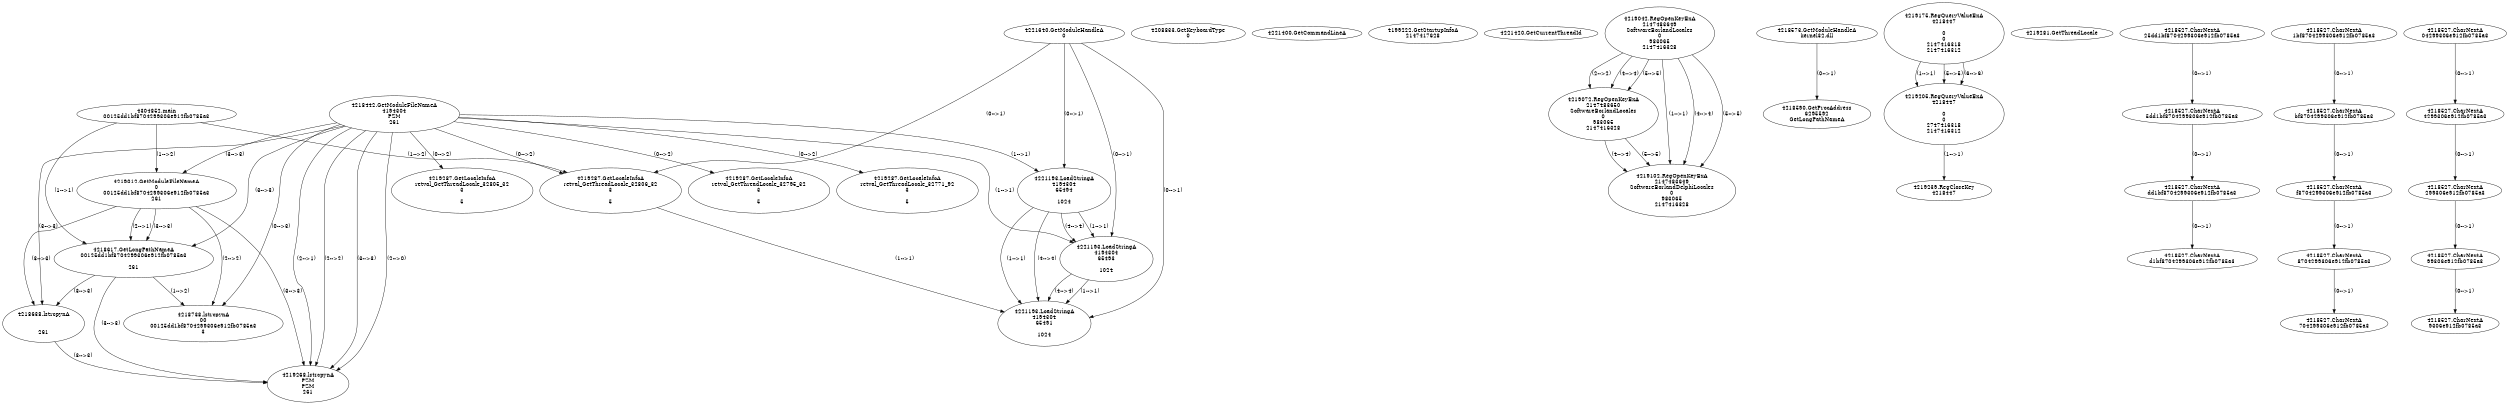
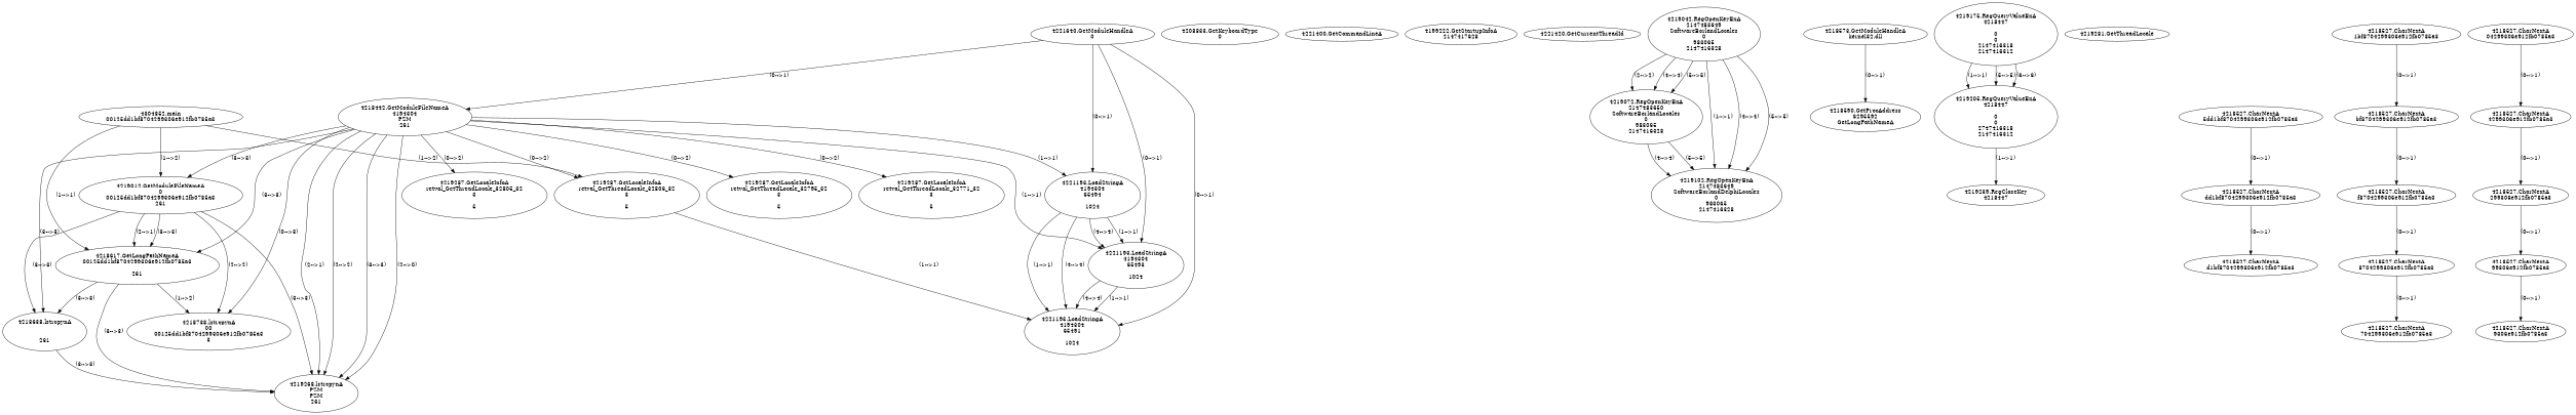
  digraph {
    n1 [label="4304852.main\n00125dd1bf8704299306e912fb0785a3"]
    n2 [label="4219012.GetModuleFileNameA\n0\n00125dd1bf8704299306e912fb0785a3\n261"]
    n3 [label="4218617.GetLongPathNameA\n00125dd1bf8704299306e912fb0785a3\n\n261"]
    n4 [label="4219287.GetLocaleInfoA\nretval_GetThreadLocale_32806_32\n3\n\n5"]
    n5 [label="4218738.lstrcpynA\n00\n00125dd1bf8704299306e912fb0785a3\n3"]
    n6 [label="4218638.lstrcpynA\n\n\n261"]
    n7 [label="4219268.lstrcpynA\nPZM\nPZM\n261"]
    n8 [label="4221640.GetModuleHandleA\n0"]
    n9 [label="4218442.GetModuleFileNameA\n4194304\nPZM\n261"]
    n10 [label="4221193.LoadStringA\n4194304\n65494\n\n1024"]
    n11 [label="4221193.LoadStringA\n4194304\n65493\n\n1024"]
    n12 [label="4221193.LoadStringA\n4194304\n65491\n\n1024"]
    n13 [label="4219287.GetLocaleInfoA\nretval_GetThreadLocale_32805_32\n3\n\n5"]
    n14 [label="4219287.GetLocaleInfoA\nretval_GetThreadLocale_32795_32\n3\n\n5"]
-   n15 [label="4219287.GetLocaleInfoA\nretval_GetThreadLocale_32771_92\n3\n\n5"]
+   n15 [label="4219287.GetLocaleInfoA\nretval_GetThreadLocale_32771_32\n3\n\n5"]
    n16 [label="4208833.GetKeyboardType\n0"]
    n17 [label="4221400.GetCommandLineA\n"]
    n18 [label="4199222.GetStartupInfoA\n2147417628"]
    n19 [label="4221420.GetCurrentThreadId\n"]
    n20 [label="4219042.RegOpenKeyExA\n2147483649\nSoftware\Borland\Locales\n0\n983065\n2147416328"]
    n21 [label="4219072.RegOpenKeyExA\n2147483650\nSoftware\Borland\Locales\n0\n983065\n2147416328"]
    n22 [label="4219102.RegOpenKeyExA\n2147483649\nSoftware\Borland\Delphi\Locales\n0\n983065\n2147416328"]
    n23 [label="4218573.GetModuleHandleA\nkernel32.dll"]
    n24 [label="4218590.GetProcAddress\n6295592\nGetLongPathNameA"]
    n25 [label="4219175.RegQueryValueExA\n4218447\n\n0\n0\n2147416318\n2147416312"]
    n26 [label="4219205.RegQueryValueExA\n4218447\n\n0\n0\n2747416318\n2147416312"]
    n27 [label="4219239.RegCloseKey\n4218447"]
    n28 [label="4219281.GetThreadLocale\n"]
-   n29 [label="4218527.CharNextA\n25dd1bf8704299306e912fb0785a3"]
    n30 [label="4218527.CharNextA\n5dd1bf8704299306e912fb0785a3"]
    n31 [label="4218527.CharNextA\ndd1bf8704299306e912fb0785a3"]
    n32 [label="4218527.CharNextA\nd1bf8704299306e912fb0785a3"]
    n33 [label="4218527.CharNextA\n1bf8704299306e912fb0785a3"]
    n34 [label="4218527.CharNextA\nbf8704299306e912fb0785a3"]
    n35 [label="4218527.CharNextA\nf8704299306e912fb0785a3"]
    n36 [label="4218527.CharNextA\n8704299306e912fb0785a3"]
    n37 [label="4218527.CharNextA\n704299306e912fb0785a3"]
    n38 [label="4218527.CharNextA\n04299306e912fb0785a3"]
    n39 [label="4218527.CharNextA\n4299306e912fb0785a3"]
    n40 [label="4218527.CharNextA\n299306e912fb0785a3"]
    n41 [label="4218527.CharNextA\n99306e912fb0785a3"]
    n42 [label="4218527.CharNextA\n9306e912fb0785a3"]
    n1 -> n2 [label="(1-->2)"]
    n1 -> n3 [label="(1-->1)"]
    n1 -> n4 [label="(1-->2)"]
    n2 -> n3 [label="(2-->1)"]
    n2 -> n3 [label="(3-->3)"]
    n2 -> n5 [label="(2-->2)"]
    n2 -> n6 [label="(3-->3)"]
    n2 -> n7 [label="(3-->3)"]
    n3 -> n5 [label="(1-->2)"]
    n3 -> n6 [label="(3-->3)"]
    n3 -> n7 [label="(3-->3)"]
    n4 -> n12 [label="(1-->1)"]
    n6 -> n7 [label="(3-->3)"]
-   n8 -> n4 [label="(0-->1)"]
+   n8 -> n9 [label="(0-->1)"]
    n8 -> n10 [label="(0-->1)"]
    n8 -> n11 [label="(0-->1)"]
    n8 -> n12 [label="(0-->1)"]
    n9 -> n2 [label="(3-->3)"]
    n9 -> n3 [label="(3-->3)"]
    n9 -> n4 [label="(0-->2)"]
    n9 -> n5 [label="(0-->3)"]
    n9 -> n6 [label="(3-->3)"]
    n9 -> n7 [label="(2-->1)"]
    n9 -> n7 [label="(2-->2)"]
    n9 -> n7 [label="(3-->3)"]
    n9 -> n7 [label="(2-->0)"]
    n9 -> n10 [label="(1-->1)"]
    n9 -> n11 [label="(1-->1)"]
    n9 -> n13 [label="(0-->2)"]
    n9 -> n14 [label="(0-->2)"]
    n9 -> n15 [label="(0-->2)"]
    n10 -> n11 [label="(1-->1)"]
    n10 -> n11 [label="(4-->4)"]
    n10 -> n12 [label="(1-->1)"]
    n10 -> n12 [label="(4-->4)"]
    n11 -> n12 [label="(1-->1)"]
    n11 -> n12 [label="(4-->4)"]
    n20 -> n21 [label="(2-->2)"]
    n20 -> n21 [label="(4-->4)"]
    n20 -> n21 [label="(5-->5)"]
    n20 -> n22 [label="(1-->1)"]
    n20 -> n22 [label="(4-->4)"]
    n20 -> n22 [label="(5-->5)"]
    n21 -> n22 [label="(4-->4)"]
    n21 -> n22 [label="(5-->5)"]
    n23 -> n24 [label="(0-->1)"]
    n25 -> n26 [label="(1-->1)"]
    n25 -> n26 [label="(5-->5)"]
    n25 -> n26 [label="(6-->6)"]
    n26 -> n27 [label="(1-->1)"]
-   n29 -> n30 [label="(0-->1)"]
    n30 -> n31 [label="(0-->1)"]
    n31 -> n32 [label="(0-->1)"]
    n33 -> n34 [label="(0-->1)"]
    n34 -> n35 [label="(0-->1)"]
    n35 -> n36 [label="(0-->1)"]
    n36 -> n37 [label="(0-->1)"]
    n38 -> n39 [label="(0-->1)"]
    n39 -> n40 [label="(0-->1)"]
    n40 -> n41 [label="(0-->1)"]
    n41 -> n42 [label="(0-->1)"]
  }
